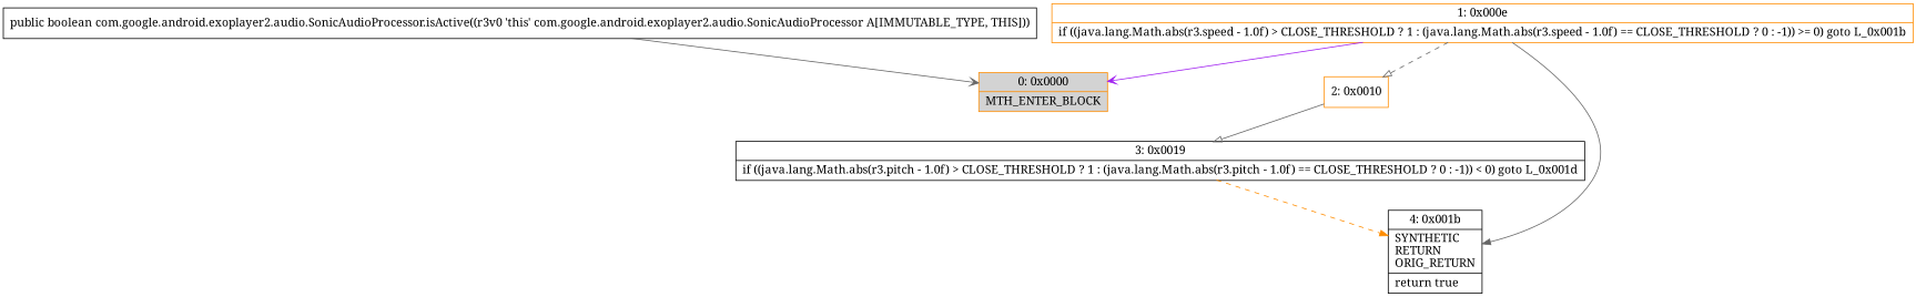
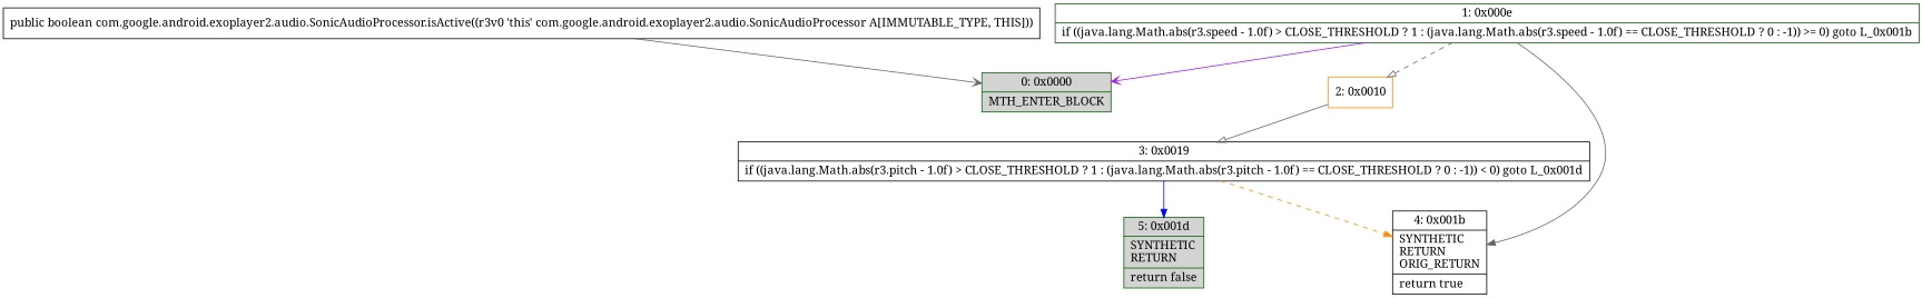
  digraph {
    fontname="Noto Serif"
    node [color=black fillcolor=white fontname="Noto Serif" shape=record style=filled]
    edge [arrowhead=normal color=gray40 fontname="Noto Serif"]
-   n1 [color=darkorange fillcolor=lightgrey label="{0\:\ 0x0000|MTH_ENTER_BLOCK\l}"]
-   n2 [color=darkorange label="{1\:\ 0x000e|if ((java.lang.Math.abs(r3.speed \- 1.0f) \> CLOSE_THRESHOLD ? 1 : (java.lang.Math.abs(r3.speed \- 1.0f) == CLOSE_THRESHOLD ? 0 : \-1)) \>= 0) goto L_0x001b\l}"]
+   n1 [color=darkgreen fillcolor=lightgrey label="{0\:\ 0x0000|MTH_ENTER_BLOCK\l}"]
+   n2 [color=darkgreen label="{1\:\ 0x000e|if ((java.lang.Math.abs(r3.speed \- 1.0f) \> CLOSE_THRESHOLD ? 1 : (java.lang.Math.abs(r3.speed \- 1.0f) == CLOSE_THRESHOLD ? 0 : \-1)) \>= 0) goto L_0x001b\l}"]
    n3 [color=darkorange label="{2\:\ 0x0010}"]
    n4 [label="{4\:\ 0x001b|SYNTHETIC\lRETURN\lORIG_RETURN\l|return true\l}"]
    n5 [label="{3\:\ 0x0019|if ((java.lang.Math.abs(r3.pitch \- 1.0f) \> CLOSE_THRESHOLD ? 1 : (java.lang.Math.abs(r3.pitch \- 1.0f) == CLOSE_THRESHOLD ? 0 : \-1)) \< 0) goto L_0x001d\l}"]
+   n6 [color=darkgreen fillcolor=lightgrey label="{5\:\ 0x001d|SYNTHETIC\lRETURN\l|return false\l}"]
    n7 [label="{public boolean com.google.android.exoplayer2.audio.SonicAudioProcessor.isActive((r3v0 'this' com.google.android.exoplayer2.audio.SonicAudioProcessor A[IMMUTABLE_TYPE, THIS])) }"]
    n2 -> n1 [arrowhead=vee color=purple]
    n2 -> n3 [arrowhead=onormal style=dashed]
    n2 -> n4
    n3 -> n5 [arrowhead=onormal]
    n5 -> n4 [color=darkorange style=dashed]
+   n5 -> n6 [color=blue]
    n7 -> n1 [arrowhead=vee]
  }
